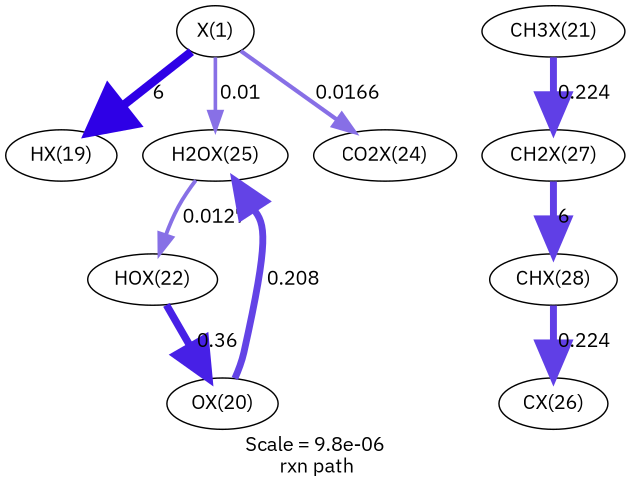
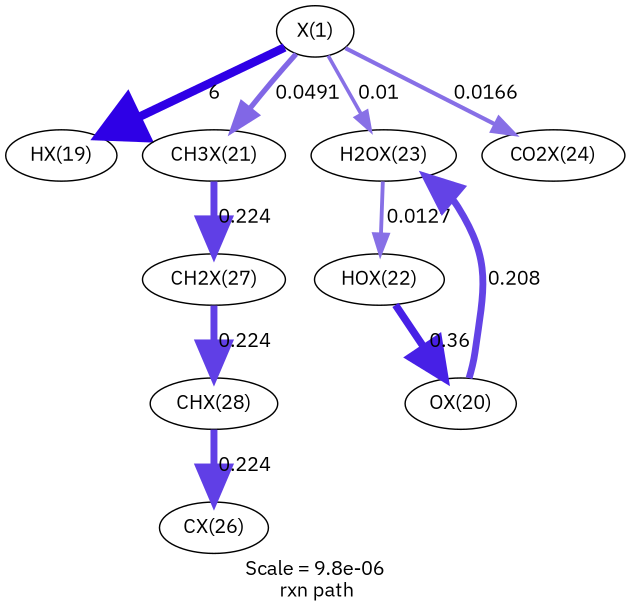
  digraph {
    fontname="IBM Plex Sans"
    label="Scale = 9.8e-06\l rxn path"
    node [fontname="IBM Plex Sans"]
    edge [arrowsize=2.44 color="0.7, 0.724, 0.9" fontname="IBM Plex Sans" penwidth=4.87]
    n1 [label="X(1)"]
    n2 [label="HX(19)"]
    n3 [label="CH3X(21)"]
-   n4 [label="H2OX(25)"]
+   n4 [label="H2OX(23)"]
    n5 [label="CO2X(24)"]
    n6 [label="CH2X(27)"]
    n7 [label="HOX(22)"]
    n8 [label="OX(20)"]
    n9 [label="CHX(28)"]
    n10 [label="CX(26)"]
    n1 -> n2 [arrowsize=3 color="0.7, 1.5, 0.9" label=" 6" penwidth=6]
+   n1 -> n3 [arrowsize=1.86 color="0.7, 0.549, 0.9" label=" 0.0491" penwidth=3.72]
    n1 -> n4 [arrowsize=1.26 color="0.7, 0.51, 0.9" label=" 0.01" penwidth=2.53]
    n1 -> n5 [arrowsize=1.45 color="0.7, 0.517, 0.9" label=" 0.0166" penwidth=2.91]
    n3 -> n6 [label=" 0.224"]
    n4 -> n7 [arrowsize=1.35 color="0.7, 0.513, 0.9" label=" 0.0127" penwidth=2.7]
-   n6 -> n9 [label=" 6"]
+   n6 -> n9 [label=" 0.224"]
    n7 -> n8 [arrowsize=2.61 color="0.7, 0.86, 0.9" label=" 0.36" penwidth=5.23]
    n8 -> n4 [arrowsize=2.41 color="0.7, 0.708, 0.9" label=" 0.208" penwidth=4.81]
    n9 -> n10 [label=" 0.224"]
  }
